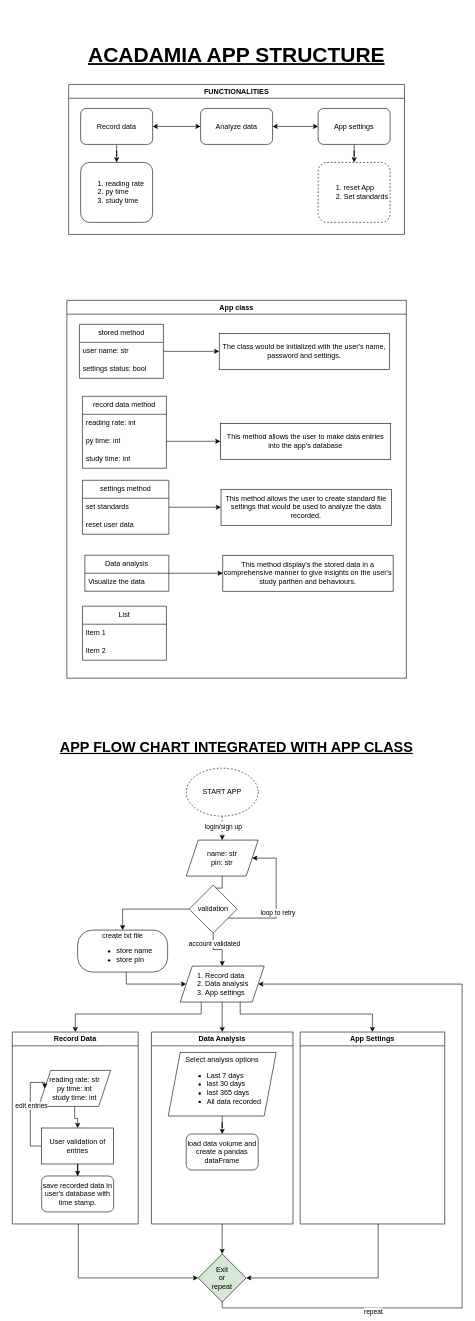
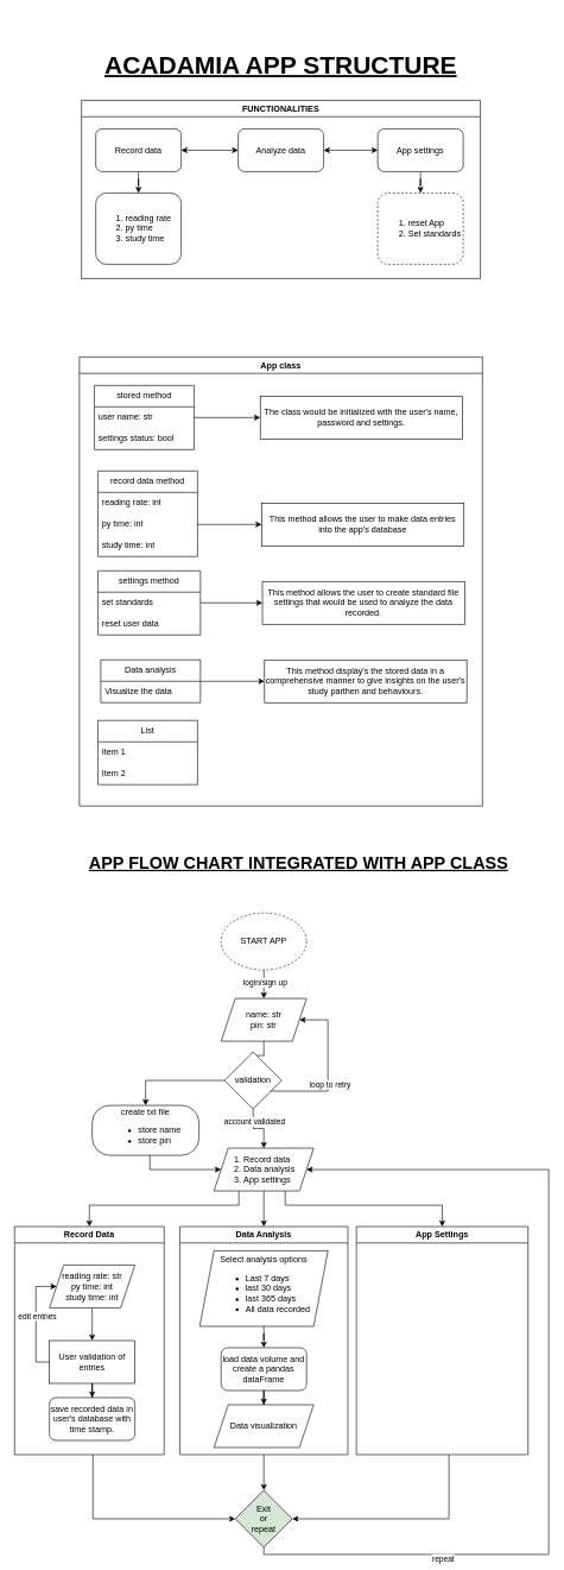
  <mxCell id="0" />
  <mxCell id="1" parent="0" />
  <mxCell id="2" value="&lt;h1&gt;&lt;b&gt;&lt;font style=&quot;font-size: 35px;&quot;&gt;&lt;u&gt;ACADAMIA APP STRUCTURE&lt;/u&gt;&lt;/font&gt;&lt;/b&gt;&lt;/h1&gt;" style="text;html=1;strokeColor=none;fillColor=none;align=center;verticalAlign=middle;whiteSpace=wrap;rounded=0;" vertex="1" parent="1"><mxGeometry x="129" y="20" width="530" height="140" as="geometry" /></mxCell>
  <mxCell id="3" value="FUNCTIONALITIES" style="swimlane;whiteSpace=wrap;html=1;" vertex="1" parent="1"><mxGeometry x="114" y="140" width="560" height="250" as="geometry" /></mxCell>
  <mxCell id="4" value="" style="edgeStyle=orthogonalEdgeStyle;rounded=0;orthogonalLoop=1;jettySize=auto;html=1;" edge="1" parent="3" source="5" target="9"><mxGeometry relative="1" as="geometry" /></mxCell>
  <mxCell id="5" value="Record data" style="rounded=1;whiteSpace=wrap;html=1;" vertex="1" parent="3"><mxGeometry x="20" y="40" width="120" height="60" as="geometry" /></mxCell>
  <mxCell id="6" value="Analyze data" style="rounded=1;whiteSpace=wrap;html=1;" vertex="1" parent="3"><mxGeometry x="220" y="40" width="120" height="60" as="geometry" /></mxCell>
  <mxCell id="7" value="" style="edgeStyle=orthogonalEdgeStyle;rounded=0;orthogonalLoop=1;jettySize=auto;html=1;" edge="1" parent="3" source="8" target="10"><mxGeometry relative="1" as="geometry" /></mxCell>
  <mxCell id="8" value="App settings" style="rounded=1;whiteSpace=wrap;html=1;" vertex="1" parent="3"><mxGeometry x="416" y="40" width="120" height="60" as="geometry" /></mxCell>
  <mxCell id="9" value="&lt;ol&gt;&lt;li&gt;reading rate&lt;/li&gt;&lt;li&gt;py time&lt;/li&gt;&lt;li&gt;study time&lt;/li&gt;&lt;/ol&gt;" style="rounded=1;whiteSpace=wrap;html=1;align=left;" vertex="1" parent="3"><mxGeometry x="20" y="130" width="120" height="100" as="geometry" /></mxCell>
  <mxCell id="10" value="&lt;div&gt;&lt;ol&gt;&lt;li style=&quot;text-align: left;&quot;&gt;reset App&lt;/li&gt;&lt;li style=&quot;text-align: left;&quot;&gt;Set standards&lt;/li&gt;&lt;/ol&gt;&lt;/div&gt;" style="rounded=1;whiteSpace=wrap;html=1;dashed=1;" vertex="1" parent="3"><mxGeometry x="416" y="130" width="120" height="100" as="geometry" /></mxCell>
  <mxCell id="11" value="" style="endArrow=classic;startArrow=classic;html=1;rounded=0;entryX=0;entryY=0.5;entryDx=0;entryDy=0;exitX=1;exitY=0.5;exitDx=0;exitDy=0;" edge="1" parent="3" source="5" target="6"><mxGeometry width="50" height="50" relative="1" as="geometry"><mxPoint x="236" y="190" as="sourcePoint" /><mxPoint x="286" y="140" as="targetPoint" /></mxGeometry></mxCell>
  <mxCell id="12" value="" style="endArrow=classic;startArrow=classic;html=1;rounded=0;entryX=0;entryY=0.5;entryDx=0;entryDy=0;exitX=1;exitY=0.5;exitDx=0;exitDy=0;" edge="1" parent="3" source="6" target="8"><mxGeometry width="50" height="50" relative="1" as="geometry"><mxPoint x="340" y="69.5" as="sourcePoint" /><mxPoint x="420" y="69.5" as="targetPoint" /></mxGeometry></mxCell>
  <mxCell id="13" value="App class" style="swimlane;whiteSpace=wrap;html=1;" vertex="1" parent="1"><mxGeometry x="111" y="500" width="566" height="630" as="geometry" /></mxCell>
  <mxCell id="14" value="" style="edgeStyle=orthogonalEdgeStyle;rounded=0;orthogonalLoop=1;jettySize=auto;html=1;" edge="1" parent="13" source="15" target="18"><mxGeometry relative="1" as="geometry" /></mxCell>
  <mxCell id="15" value="stored method" style="swimlane;fontStyle=0;childLayout=stackLayout;horizontal=1;startSize=30;horizontalStack=0;resizeParent=1;resizeParentMax=0;resizeLast=0;collapsible=1;marginBottom=0;whiteSpace=wrap;html=1;" vertex="1" parent="13"><mxGeometry x="21" y="40" width="140" height="90" as="geometry"><mxRectangle x="23" y="40" width="100" height="30" as="alternateBounds" /></mxGeometry></mxCell>
  <mxCell id="16" value="user name: str" style="text;strokeColor=none;fillColor=none;align=left;verticalAlign=middle;spacingLeft=4;spacingRight=4;overflow=hidden;points=[[0,0.5],[1,0.5]];portConstraint=eastwest;rotatable=0;whiteSpace=wrap;html=1;" vertex="1" parent="15"><mxGeometry y="30" width="140" height="30" as="geometry" /></mxCell>
  <mxCell id="17" value="settings status: bool" style="text;strokeColor=none;fillColor=none;align=left;verticalAlign=middle;spacingLeft=4;spacingRight=4;overflow=hidden;points=[[0,0.5],[1,0.5]];portConstraint=eastwest;rotatable=0;whiteSpace=wrap;html=1;" vertex="1" parent="15"><mxGeometry y="60" width="140" height="30" as="geometry" /></mxCell>
  <mxCell id="18" value="The class would be initialized with the user's name, password and settings." style="whiteSpace=wrap;html=1;" vertex="1" parent="13"><mxGeometry x="254" y="55" width="284" height="60" as="geometry" /></mxCell>
  <mxCell id="19" value="record data method" style="swimlane;fontStyle=0;childLayout=stackLayout;horizontal=1;startSize=30;horizontalStack=0;resizeParent=1;resizeParentMax=0;resizeLast=0;collapsible=1;marginBottom=0;whiteSpace=wrap;html=1;" vertex="1" parent="13"><mxGeometry x="26" y="160" width="140" height="120" as="geometry"><mxRectangle x="26" y="212.5" width="140" height="30" as="alternateBounds" /></mxGeometry></mxCell>
  <mxCell id="20" value="reading rate: int" style="text;strokeColor=none;fillColor=none;align=left;verticalAlign=middle;spacingLeft=4;spacingRight=4;overflow=hidden;points=[[0,0.5],[1,0.5]];portConstraint=eastwest;rotatable=0;whiteSpace=wrap;html=1;" vertex="1" parent="19"><mxGeometry y="30" width="140" height="30" as="geometry" /></mxCell>
  <mxCell id="21" value="py time: int" style="text;strokeColor=none;fillColor=none;align=left;verticalAlign=middle;spacingLeft=4;spacingRight=4;overflow=hidden;points=[[0,0.5],[1,0.5]];portConstraint=eastwest;rotatable=0;whiteSpace=wrap;html=1;" vertex="1" parent="19"><mxGeometry y="60" width="140" height="30" as="geometry" /></mxCell>
  <mxCell id="22" value="study time: int" style="text;strokeColor=none;fillColor=none;align=left;verticalAlign=middle;spacingLeft=4;spacingRight=4;overflow=hidden;points=[[0,0.5],[1,0.5]];portConstraint=eastwest;rotatable=0;whiteSpace=wrap;html=1;" vertex="1" parent="19"><mxGeometry y="90" width="140" height="30" as="geometry" /></mxCell>
  <mxCell id="23" value="This method allows the user to make data entries into the app's database" style="whiteSpace=wrap;html=1;" vertex="1" parent="13"><mxGeometry x="256" y="205" width="284" height="60" as="geometry" /></mxCell>
  <mxCell id="24" value="" style="edgeStyle=orthogonalEdgeStyle;rounded=0;orthogonalLoop=1;jettySize=auto;html=1;" edge="1" parent="13" source="21" target="23"><mxGeometry relative="1" as="geometry" /></mxCell>
  <mxCell id="25" value="" style="edgeStyle=orthogonalEdgeStyle;rounded=0;orthogonalLoop=1;jettySize=auto;html=1;" edge="1" parent="13" source="26" target="29"><mxGeometry relative="1" as="geometry" /></mxCell>
  <mxCell id="26" value="settings method" style="swimlane;fontStyle=0;childLayout=stackLayout;horizontal=1;startSize=30;horizontalStack=0;resizeParent=1;resizeParentMax=0;resizeLast=0;collapsible=1;marginBottom=0;whiteSpace=wrap;html=1;" vertex="1" parent="13"><mxGeometry x="26" y="300" width="144" height="90" as="geometry"><mxRectangle x="22" y="375" width="130" height="30" as="alternateBounds" /></mxGeometry></mxCell>
  <mxCell id="27" value="set standards" style="text;strokeColor=none;fillColor=none;align=left;verticalAlign=middle;spacingLeft=4;spacingRight=4;overflow=hidden;points=[[0,0.5],[1,0.5]];portConstraint=eastwest;rotatable=0;whiteSpace=wrap;html=1;" vertex="1" parent="26"><mxGeometry y="30" width="144" height="30" as="geometry" /></mxCell>
  <mxCell id="28" value="reset user data" style="text;strokeColor=none;fillColor=none;align=left;verticalAlign=middle;spacingLeft=4;spacingRight=4;overflow=hidden;points=[[0,0.5],[1,0.5]];portConstraint=eastwest;rotatable=0;whiteSpace=wrap;html=1;" vertex="1" parent="26"><mxGeometry y="60" width="144" height="30" as="geometry" /></mxCell>
  <mxCell id="29" value="This method allows the user to create standard file settings that would be used to analyze the data recorded." style="whiteSpace=wrap;html=1;" vertex="1" parent="13"><mxGeometry x="257" y="315" width="284" height="60" as="geometry" /></mxCell>
  <mxCell id="30" value="" style="edgeStyle=orthogonalEdgeStyle;rounded=0;orthogonalLoop=1;jettySize=auto;html=1;" edge="1" parent="13" source="31" target="33"><mxGeometry relative="1" as="geometry" /></mxCell>
  <mxCell id="31" value="Data analysis" style="swimlane;fontStyle=0;childLayout=stackLayout;horizontal=1;startSize=30;horizontalStack=0;resizeParent=1;resizeParentMax=0;resizeLast=0;collapsible=1;marginBottom=0;whiteSpace=wrap;html=1;" vertex="1" parent="13"><mxGeometry x="30" y="425" width="140" height="60" as="geometry"><mxRectangle x="26" y="520" width="110" height="30" as="alternateBounds" /></mxGeometry></mxCell>
  <mxCell id="32" value="Visualize the data" style="text;strokeColor=none;fillColor=none;align=left;verticalAlign=middle;spacingLeft=4;spacingRight=4;overflow=hidden;points=[[0,0.5],[1,0.5]];portConstraint=eastwest;rotatable=0;whiteSpace=wrap;html=1;" vertex="1" parent="31"><mxGeometry y="30" width="140" height="30" as="geometry" /></mxCell>
  <mxCell id="33" value="This method display's the stored data in a comprehensive manner to give insights on the user's study parthen and behaviours." style="whiteSpace=wrap;html=1;fontStyle=0;startSize=30;" vertex="1" parent="13"><mxGeometry x="260" y="425" width="284" height="60" as="geometry" /></mxCell>
  <mxCell id="34" value="List" style="swimlane;fontStyle=0;childLayout=stackLayout;horizontal=1;startSize=30;horizontalStack=0;resizeParent=1;resizeParentMax=0;resizeLast=0;collapsible=1;marginBottom=0;whiteSpace=wrap;html=1;" vertex="1" parent="13"><mxGeometry x="26" y="510" width="140" height="90" as="geometry" /></mxCell>
  <mxCell id="35" value="Item 1" style="text;strokeColor=none;fillColor=none;align=left;verticalAlign=middle;spacingLeft=4;spacingRight=4;overflow=hidden;points=[[0,0.5],[1,0.5]];portConstraint=eastwest;rotatable=0;whiteSpace=wrap;html=1;" vertex="1" parent="34"><mxGeometry y="30" width="140" height="30" as="geometry" /></mxCell>
  <mxCell id="36" value="Item 2" style="text;strokeColor=none;fillColor=none;align=left;verticalAlign=middle;spacingLeft=4;spacingRight=4;overflow=hidden;points=[[0,0.5],[1,0.5]];portConstraint=eastwest;rotatable=0;whiteSpace=wrap;html=1;" vertex="1" parent="34"><mxGeometry y="60" width="140" height="30" as="geometry" /></mxCell>
- <mxCell id="37" value="&lt;h1&gt;&lt;u&gt;APP FLOW CHART INTEGRATED WITH APP CLASS&lt;/u&gt;&lt;/h1&gt;" style="text;html=1;strokeColor=none;fillColor=none;align=center;verticalAlign=middle;whiteSpace=wrap;rounded=0;" vertex="1" parent="1"><mxGeometry x="94" y="1230" width="600" height="30" as="geometry" /></mxCell>
- <mxCell id="38" value="" style="edgeStyle=orthogonalEdgeStyle;rounded=0;orthogonalLoop=1;jettySize=auto;html=1;dashed=1;" edge="1" parent="1" source="40" target="42"><mxGeometry relative="1" as="geometry" /></mxCell>
+ <mxCell id="37" value="&lt;h1&gt;&lt;u&gt;APP FLOW CHART INTEGRATED WITH APP CLASS&lt;/u&gt;&lt;/h1&gt;" style="text;html=1;strokeColor=none;fillColor=none;align=center;verticalAlign=middle;whiteSpace=wrap;rounded=0;" vertex="1" parent="1"><mxGeometry x="119" y="1195" width="600" height="30" as="geometry" /></mxCell>
+ <mxCell id="38" value="" style="edgeStyle=orthogonalEdgeStyle;rounded=0;orthogonalLoop=1;jettySize=auto;html=1;" edge="1" parent="1" source="40" target="42"><mxGeometry relative="1" as="geometry" /></mxCell>
  <mxCell id="39" value="login/sign up" style="edgeLabel;html=1;align=center;verticalAlign=middle;resizable=0;points=[];" vertex="1" connectable="0" parent="38"><mxGeometry x="-0.15" y="1" relative="1" as="geometry"><mxPoint as="offset" /></mxGeometry></mxCell>
  <mxCell id="40" value="START APP" style="ellipse;whiteSpace=wrap;html=1;dashed=1;" vertex="1" parent="1"><mxGeometry x="310" y="1280" width="120" height="80" as="geometry" /></mxCell>
  <mxCell id="41" value="" style="edgeStyle=orthogonalEdgeStyle;rounded=0;orthogonalLoop=1;jettySize=auto;html=1;" edge="1" parent="1" source="42" target="48"><mxGeometry relative="1" as="geometry" /></mxCell>
  <mxCell id="42" value="name: str&lt;br&gt;pin: str" style="shape=parallelogram;perimeter=parallelogramPerimeter;whiteSpace=wrap;html=1;fixedSize=1;align=center;" vertex="1" parent="1"><mxGeometry x="310" y="1400" width="120" height="60" as="geometry" /></mxCell>
  <mxCell id="43" value="" style="edgeStyle=orthogonalEdgeStyle;rounded=0;orthogonalLoop=1;jettySize=auto;html=1;" edge="1" parent="1" source="48" target="51"><mxGeometry relative="1" as="geometry" /></mxCell>
  <mxCell id="44" value="account validated" style="edgeLabel;html=1;align=center;verticalAlign=middle;resizable=0;points=[];" vertex="1" connectable="0" parent="43"><mxGeometry x="-0.521" y="1" relative="1" as="geometry"><mxPoint as="offset" /></mxGeometry></mxCell>
  <mxCell id="45" style="edgeStyle=orthogonalEdgeStyle;rounded=0;orthogonalLoop=1;jettySize=auto;html=1;entryX=1;entryY=0.5;entryDx=0;entryDy=0;" edge="1" parent="1" source="48" target="42"><mxGeometry relative="1" as="geometry"><Array as="points"><mxPoint x="460" y="1530" /><mxPoint x="460" y="1430" /></Array></mxGeometry></mxCell>
  <mxCell id="46" value="loop to retry" style="edgeLabel;html=1;align=center;verticalAlign=middle;resizable=0;points=[];" vertex="1" connectable="0" parent="45"><mxGeometry x="-0.183" y="-2" relative="1" as="geometry"><mxPoint as="offset" /></mxGeometry></mxCell>
  <mxCell id="47" style="edgeStyle=orthogonalEdgeStyle;rounded=0;orthogonalLoop=1;jettySize=auto;html=1;entryX=0.5;entryY=0;entryDx=0;entryDy=0;" edge="1" parent="1" source="48" target="62"><mxGeometry relative="1" as="geometry" /></mxCell>
  <mxCell id="48" value="validation" style="rhombus;whiteSpace=wrap;html=1;" vertex="1" parent="1"><mxGeometry x="315" y="1475" width="80" height="80" as="geometry" /></mxCell>
  <mxCell id="49" style="edgeStyle=orthogonalEdgeStyle;rounded=0;orthogonalLoop=1;jettySize=auto;html=1;entryX=0.5;entryY=0;entryDx=0;entryDy=0;exitX=0.25;exitY=1;exitDx=0;exitDy=0;" edge="1" parent="1" source="51" target="53"><mxGeometry relative="1" as="geometry"><Array as="points"><mxPoint x="335" y="1690" /><mxPoint x="125" y="1690" /></Array></mxGeometry></mxCell>
  <mxCell id="50" style="edgeStyle=orthogonalEdgeStyle;rounded=0;orthogonalLoop=1;jettySize=auto;html=1;entryX=0.5;entryY=0;entryDx=0;entryDy=0;" edge="1" parent="1" source="51" target="72"><mxGeometry relative="1" as="geometry"><Array as="points"><mxPoint x="400" y="1690" /><mxPoint x="621" y="1690" /></Array></mxGeometry></mxCell>
  <mxCell id="51" value="&lt;ol&gt;&lt;li&gt;Record data&lt;/li&gt;&lt;li&gt;Data analysis&lt;/li&gt;&lt;li&gt;App settings&lt;/li&gt;&lt;/ol&gt;" style="shape=parallelogram;perimeter=parallelogramPerimeter;whiteSpace=wrap;html=1;fixedSize=1;align=left;" vertex="1" parent="1"><mxGeometry x="300" y="1610" width="140" height="60" as="geometry" /></mxCell>
  <mxCell id="52" style="edgeStyle=orthogonalEdgeStyle;rounded=0;orthogonalLoop=1;jettySize=auto;html=1;entryX=0;entryY=0.5;entryDx=0;entryDy=0;" edge="1" parent="1" source="53" target="75"><mxGeometry relative="1" as="geometry"><Array as="points"><mxPoint x="130" y="2130" /></Array></mxGeometry></mxCell>
  <mxCell id="53" value="Record Data" style="swimlane;whiteSpace=wrap;html=1;" vertex="1" parent="1"><mxGeometry x="20" y="1720" width="210" height="320" as="geometry"><mxRectangle x="40" y="1710" width="110" height="30" as="alternateBounds" /></mxGeometry></mxCell>
  <mxCell id="54" value="" style="edgeStyle=orthogonalEdgeStyle;rounded=0;orthogonalLoop=1;jettySize=auto;html=1;" edge="1" parent="53" source="55" target="59"><mxGeometry relative="1" as="geometry" /></mxCell>
- <mxCell id="55" value="reading rate: str&lt;br&gt;py time: int&lt;br&gt;study time: int" style="shape=parallelogram;perimeter=parallelogramPerimeter;whiteSpace=wrap;html=1;fixedSize=1;align=center;" vertex="1" parent="53"><mxGeometry x="44" y="64" width="120" height="60" as="geometry" /></mxCell>
+ <mxCell id="55" value="reading rate: str&lt;br&gt;py time: int&lt;br&gt;study time: int" style="shape=parallelogram;perimeter=parallelogramPerimeter;whiteSpace=wrap;html=1;fixedSize=1;align=center;" vertex="1" parent="53"><mxGeometry x="49" y="54" width="120" height="60" as="geometry" /></mxCell>
  <mxCell id="56" style="edgeStyle=orthogonalEdgeStyle;rounded=0;orthogonalLoop=1;jettySize=auto;html=1;entryX=0;entryY=0.5;entryDx=0;entryDy=0;" edge="1" parent="53" source="59" target="55"><mxGeometry relative="1" as="geometry"><Array as="points"><mxPoint x="30" y="190" /><mxPoint x="30" y="84" /></Array></mxGeometry></mxCell>
  <mxCell id="57" value="edit entries" style="edgeLabel;html=1;align=center;verticalAlign=middle;resizable=0;points=[];" vertex="1" connectable="0" parent="56"><mxGeometry x="0.096" y="-1" relative="1" as="geometry"><mxPoint as="offset" /></mxGeometry></mxCell>
  <mxCell id="58" value="" style="edgeStyle=orthogonalEdgeStyle;rounded=0;orthogonalLoop=1;jettySize=auto;html=1;" edge="1" parent="53" source="59" target="60"><mxGeometry relative="1" as="geometry" /></mxCell>
  <mxCell id="59" value="User validation of entries" style="whiteSpace=wrap;html=1;" vertex="1" parent="53"><mxGeometry x="49" y="160" width="120" height="60" as="geometry" /></mxCell>
  <mxCell id="60" value="save recorded data in user's database with time stamp." style="rounded=1;whiteSpace=wrap;html=1;" vertex="1" parent="53"><mxGeometry x="49" y="240" width="120" height="60" as="geometry" /></mxCell>
  <mxCell id="61" style="edgeStyle=orthogonalEdgeStyle;rounded=0;orthogonalLoop=1;jettySize=auto;html=1;entryX=0;entryY=0.5;entryDx=0;entryDy=0;" edge="1" parent="1" source="62" target="51"><mxGeometry relative="1" as="geometry"><Array as="points"><mxPoint x="210" y="1640" /></Array></mxGeometry></mxCell>
  <mxCell id="62" value="create txt file&lt;br&gt;&lt;ul&gt;&lt;li style=&quot;text-align: left;&quot;&gt;store name&lt;/li&gt;&lt;li style=&quot;text-align: left;&quot;&gt;store pin&lt;/li&gt;&lt;/ul&gt;" style="rounded=1;whiteSpace=wrap;html=1;arcSize=35;" vertex="1" parent="1"><mxGeometry x="129" y="1550" width="150" height="70" as="geometry" /></mxCell>
  <mxCell id="63" style="edgeStyle=orthogonalEdgeStyle;rounded=0;orthogonalLoop=1;jettySize=auto;html=1;" edge="1" parent="1" source="64" target="75"><mxGeometry relative="1" as="geometry" /></mxCell>
  <mxCell id="64" value="Data Analysis" style="swimlane;whiteSpace=wrap;html=1;" vertex="1" parent="1"><mxGeometry x="252" y="1720" width="236" height="320" as="geometry" /></mxCell>
+ <mxCell id="65" value="" style="edgeStyle=orthogonalEdgeStyle;rounded=0;orthogonalLoop=1;jettySize=auto;html=1;" edge="1" parent="64" source="66" target="69"><mxGeometry relative="1" as="geometry" /></mxCell>
  <mxCell id="66" value="load data volume and create a pandas dataFrame" style="rounded=1;whiteSpace=wrap;html=1;" vertex="1" parent="64"><mxGeometry x="58" y="170" width="120" height="60" as="geometry" /></mxCell>
  <mxCell id="67" value="" style="edgeStyle=orthogonalEdgeStyle;rounded=0;orthogonalLoop=1;jettySize=auto;html=1;" edge="1" parent="64" source="68" target="66"><mxGeometry relative="1" as="geometry" /></mxCell>
  <mxCell id="68" value="Select analysis options&lt;br&gt;&lt;ul&gt;&lt;li style=&quot;text-align: left;&quot;&gt;Last 7 days&lt;/li&gt;&lt;li style=&quot;text-align: left;&quot;&gt;last 30 days&lt;/li&gt;&lt;li style=&quot;text-align: left;&quot;&gt;last 365 days&lt;/li&gt;&lt;li style=&quot;text-align: left;&quot;&gt;All data recorded&lt;/li&gt;&lt;/ul&gt;" style="shape=parallelogram;perimeter=parallelogramPerimeter;whiteSpace=wrap;html=1;fixedSize=1;" vertex="1" parent="64"><mxGeometry x="28" y="34" width="180" height="106" as="geometry" /></mxCell>
+ <mxCell id="69" value="Data visualization" style="shape=parallelogram;perimeter=parallelogramPerimeter;whiteSpace=wrap;html=1;fixedSize=1;" vertex="1" parent="64"><mxGeometry x="48" y="250" width="140" height="60" as="geometry" /></mxCell>
  <mxCell id="70" value="" style="endArrow=classic;html=1;rounded=0;exitX=0.5;exitY=1;exitDx=0;exitDy=0;entryX=0.5;entryY=0;entryDx=0;entryDy=0;" edge="1" parent="1" source="51" target="64"><mxGeometry width="50" height="50" relative="1" as="geometry"><mxPoint x="360" y="1730" as="sourcePoint" /><mxPoint x="410" y="1680" as="targetPoint" /></mxGeometry></mxCell>
  <mxCell id="71" style="edgeStyle=orthogonalEdgeStyle;rounded=0;orthogonalLoop=1;jettySize=auto;html=1;entryX=1;entryY=0.5;entryDx=0;entryDy=0;" edge="1" parent="1" source="72" target="75"><mxGeometry relative="1" as="geometry"><Array as="points"><mxPoint x="630" y="2130" /></Array></mxGeometry></mxCell>
  <mxCell id="72" value="App Settings" style="swimlane;whiteSpace=wrap;html=1;" vertex="1" parent="1"><mxGeometry x="500" y="1720" width="241" height="320" as="geometry" /></mxCell>
  <mxCell id="73" style="edgeStyle=orthogonalEdgeStyle;rounded=0;orthogonalLoop=1;jettySize=auto;html=1;entryX=1;entryY=0.5;entryDx=0;entryDy=0;" edge="1" parent="1" source="75" target="51"><mxGeometry relative="1" as="geometry"><Array as="points"><mxPoint x="370" y="2180" /><mxPoint x="770" y="2180" /><mxPoint x="770" y="1640" /></Array></mxGeometry></mxCell>
  <mxCell id="74" value="repeat" style="edgeLabel;html=1;align=center;verticalAlign=middle;resizable=0;points=[];" vertex="1" connectable="0" parent="73"><mxGeometry x="-0.596" y="-5" relative="1" as="geometry"><mxPoint as="offset" /></mxGeometry></mxCell>
  <mxCell id="75" value="Exit&lt;br&gt;or&lt;br&gt;repeat" style="rhombus;whiteSpace=wrap;html=1;fillColor=#d5e8d4;" vertex="1" parent="1"><mxGeometry x="330" y="2090" width="80" height="80" as="geometry" /></mxCell>
